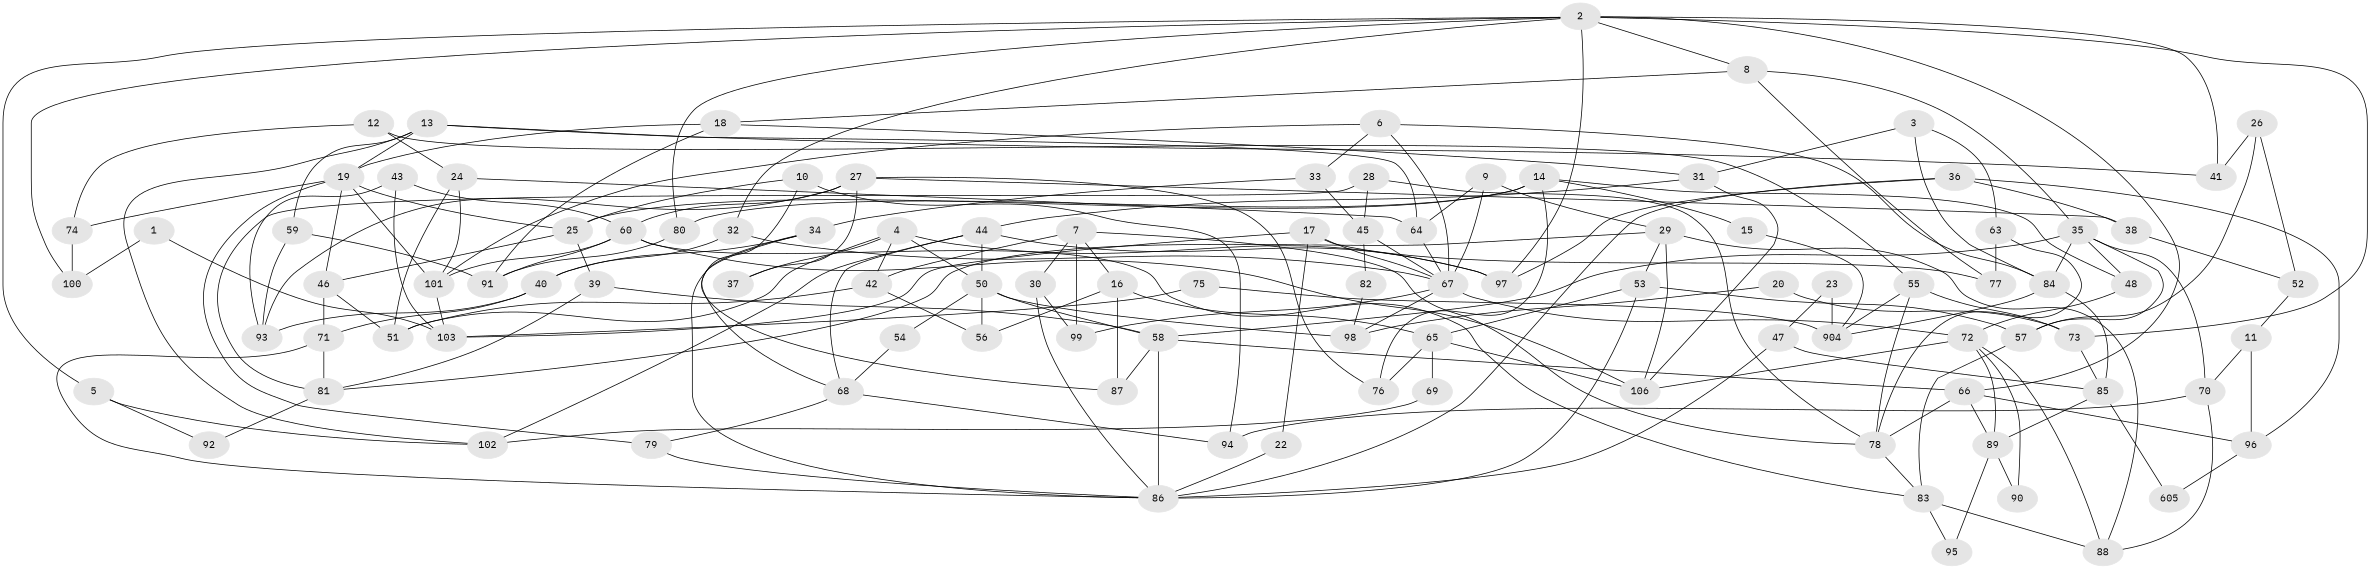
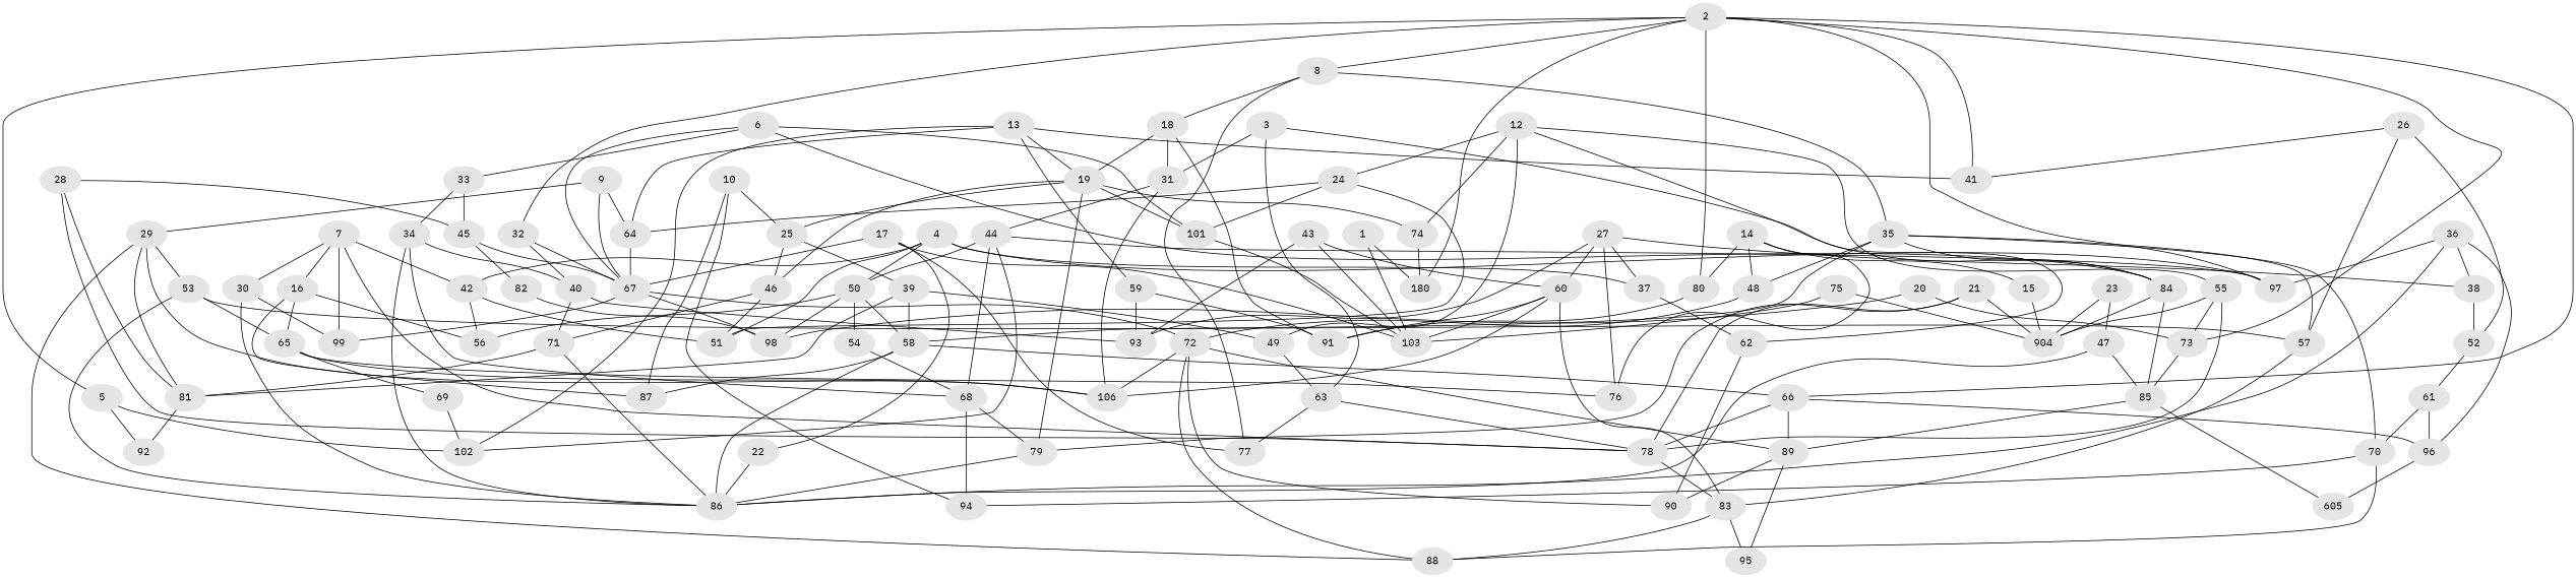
  graph {
    fontname="IBM Plex Mono"
    node [color=gray90 fontname="IBM Plex Mono" style=filled]
    edge [fontname="IBM Plex Mono"]
    1
-   100
+   100 [label=180]
    103
    2
    5
    8
    32
    41
    66
    73
    80
    97
    92
    102
    18
    35
    77
    67
    40
    78
    96
    89
    85
    91
    3
    31
    63
    84
    106
    44
    n31 [label=904]
    4
    37
    42
    50
    51
+   62
    56
    98
    58
    54
    6
    33
    101
    45
    34
    99
    72
    7
    16
    30
    87
    65
    86
    83
    19
    48
    57
    70
    9
    29
    64
    81
    53
    88
    10
    25
    94
    46
    39
    27
    76
    38
    60
    93
    12
    24
+   49
    55
    74
    90
    13
    59
    79
    14
    15
    69
    17
    22
    71
    20
+   21
    23
    47
    26
    52
-   61 [label=11]
+   61
    28
    82
    68
    36
    n102 [label=605]
    43
    95
    75
    1 -- 100
    1 -- 103
    2 -- 100
    2 -- 5
    2 -- 8
    2 -- 32
    2 -- 41
    2 -- 66
    2 -- 73
    2 -- 80
    2 -- 97
    5 -- 92
    5 -- 102
    8 -- 18
    8 -- 35
    8 -- 77
    32 -- 67
    32 -- 40
    66 -- 78
    66 -- 96
    66 -- 89
    73 -- 85
    80 -- 91
    18 -- 91
    18 -- 31
    18 -- 19
    35 -- 84
    35 -- 58
    35 -- 48
    35 -- 57
    35 -- 70
    67 -- 98
    67 -- 99
    67 -- 72
    40 -- 93
    40 -- 71
    78 -- 83
    96 -- n102
    89 -- 90
    89 -- 95
    85 -- 89
    85 -- n102
    3 -- 31
    3 -- 63
    3 -- 84
    31 -- 106
    31 -- 44
    63 -- 77
    63 -- 78
    84 -- 85
    84 -- n31
    44 -- 97
    44 -- 102
    44 -- 50
    44 -- 68
    4 -- 97
    4 -- 37
    4 -- 42
    4 -- 50
    4 -- 51
+   37 -- 62
    42 -- 51
    42 -- 56
    50 -- 56
    50 -- 98
    50 -- 58
    50 -- 54
+   62 -- 90
    58 -- 66
    58 -- 87
    58 -- 86
    54 -- 68
    6 -- 67
    6 -- 84
    6 -- 33
    6 -- 101
    33 -- 45
    33 -- 34
    101 -- 103
    45 -- 67
    45 -- 82
    34 -- 40
    34 -- 86
    34 -- 68
    72 -- 89
    72 -- 106
    72 -- 88
    72 -- 90
    7 -- 78
    7 -- 42
    7 -- 99
    7 -- 16
    7 -- 30
    16 -- 56
    16 -- 87
    16 -- 65
    30 -- 99
    30 -- 86
    65 -- 106
    65 -- 76
    65 -- 69
    83 -- 88
    83 -- 95
    19 -- 101
    19 -- 25
    19 -- 46
    19 -- 74
    19 -- 79
    48 -- 72
    57 -- 83
    70 -- 88
    70 -- 94
    9 -- 67
    9 -- 29
    9 -- 64
    29 -- 106
    29 -- 81
    29 -- 53
    29 -- 88
    64 -- 67
    81 -- 92
    53 -- 65
    53 -- 86
    53 -- 57
    10 -- 87
    10 -- 25
    10 -- 94
    25 -- 46
    25 -- 39
    46 -- 51
    46 -- 71
    39 -- 58
    39 -- 81
+   39 -- 49
    27 -- 37
    27 -- 76
    27 -- 38
    27 -- 60
    27 -- 93
    38 -- 52
    60 -- 91
    60 -- 106
-   60 -- 101
+   60 -- 103
    60 -- 83
+   12 -- 62
    12 -- 24
+   12 -- 49
    12 -- 55
    12 -- 74
    24 -- 51
    24 -- 101
    24 -- 64
+   49 -- 63
    55 -- 73
    55 -- 78
    55 -- n31
    74 -- 100
    13 -- 41
    13 -- 102
    13 -- 19
    13 -- 64
    13 -- 59
    59 -- 91
    59 -- 93
    79 -- 86
    14 -- 80
    14 -- 48
-   14 -- 25
    14 -- 76
    14 -- 15
    15 -- n31
    69 -- 102
    17 -- 103
    17 -- 77
    17 -- 67
    17 -- 22
    22 -- 86
    71 -- 86
    71 -- 81
    20 -- 73
    20 -- 98
+   21 -- 78
+   21 -- n31
+   21 -- 79
    23 -- n31
    23 -- 47
    47 -- 85
    47 -- 86
    26 -- 41
    26 -- 57
    26 -- 52
    52 -- 61
    61 -- 96
    61 -- 70
    28 -- 78
    28 -- 45
    28 -- 81
    82 -- 98
    68 -- 94
    68 -- 79
    36 -- 97
    36 -- 96
    36 -- 86
    36 -- 38
    43 -- 103
    43 -- 60
    43 -- 93
    75 -- 103
    75 -- n31
  }
